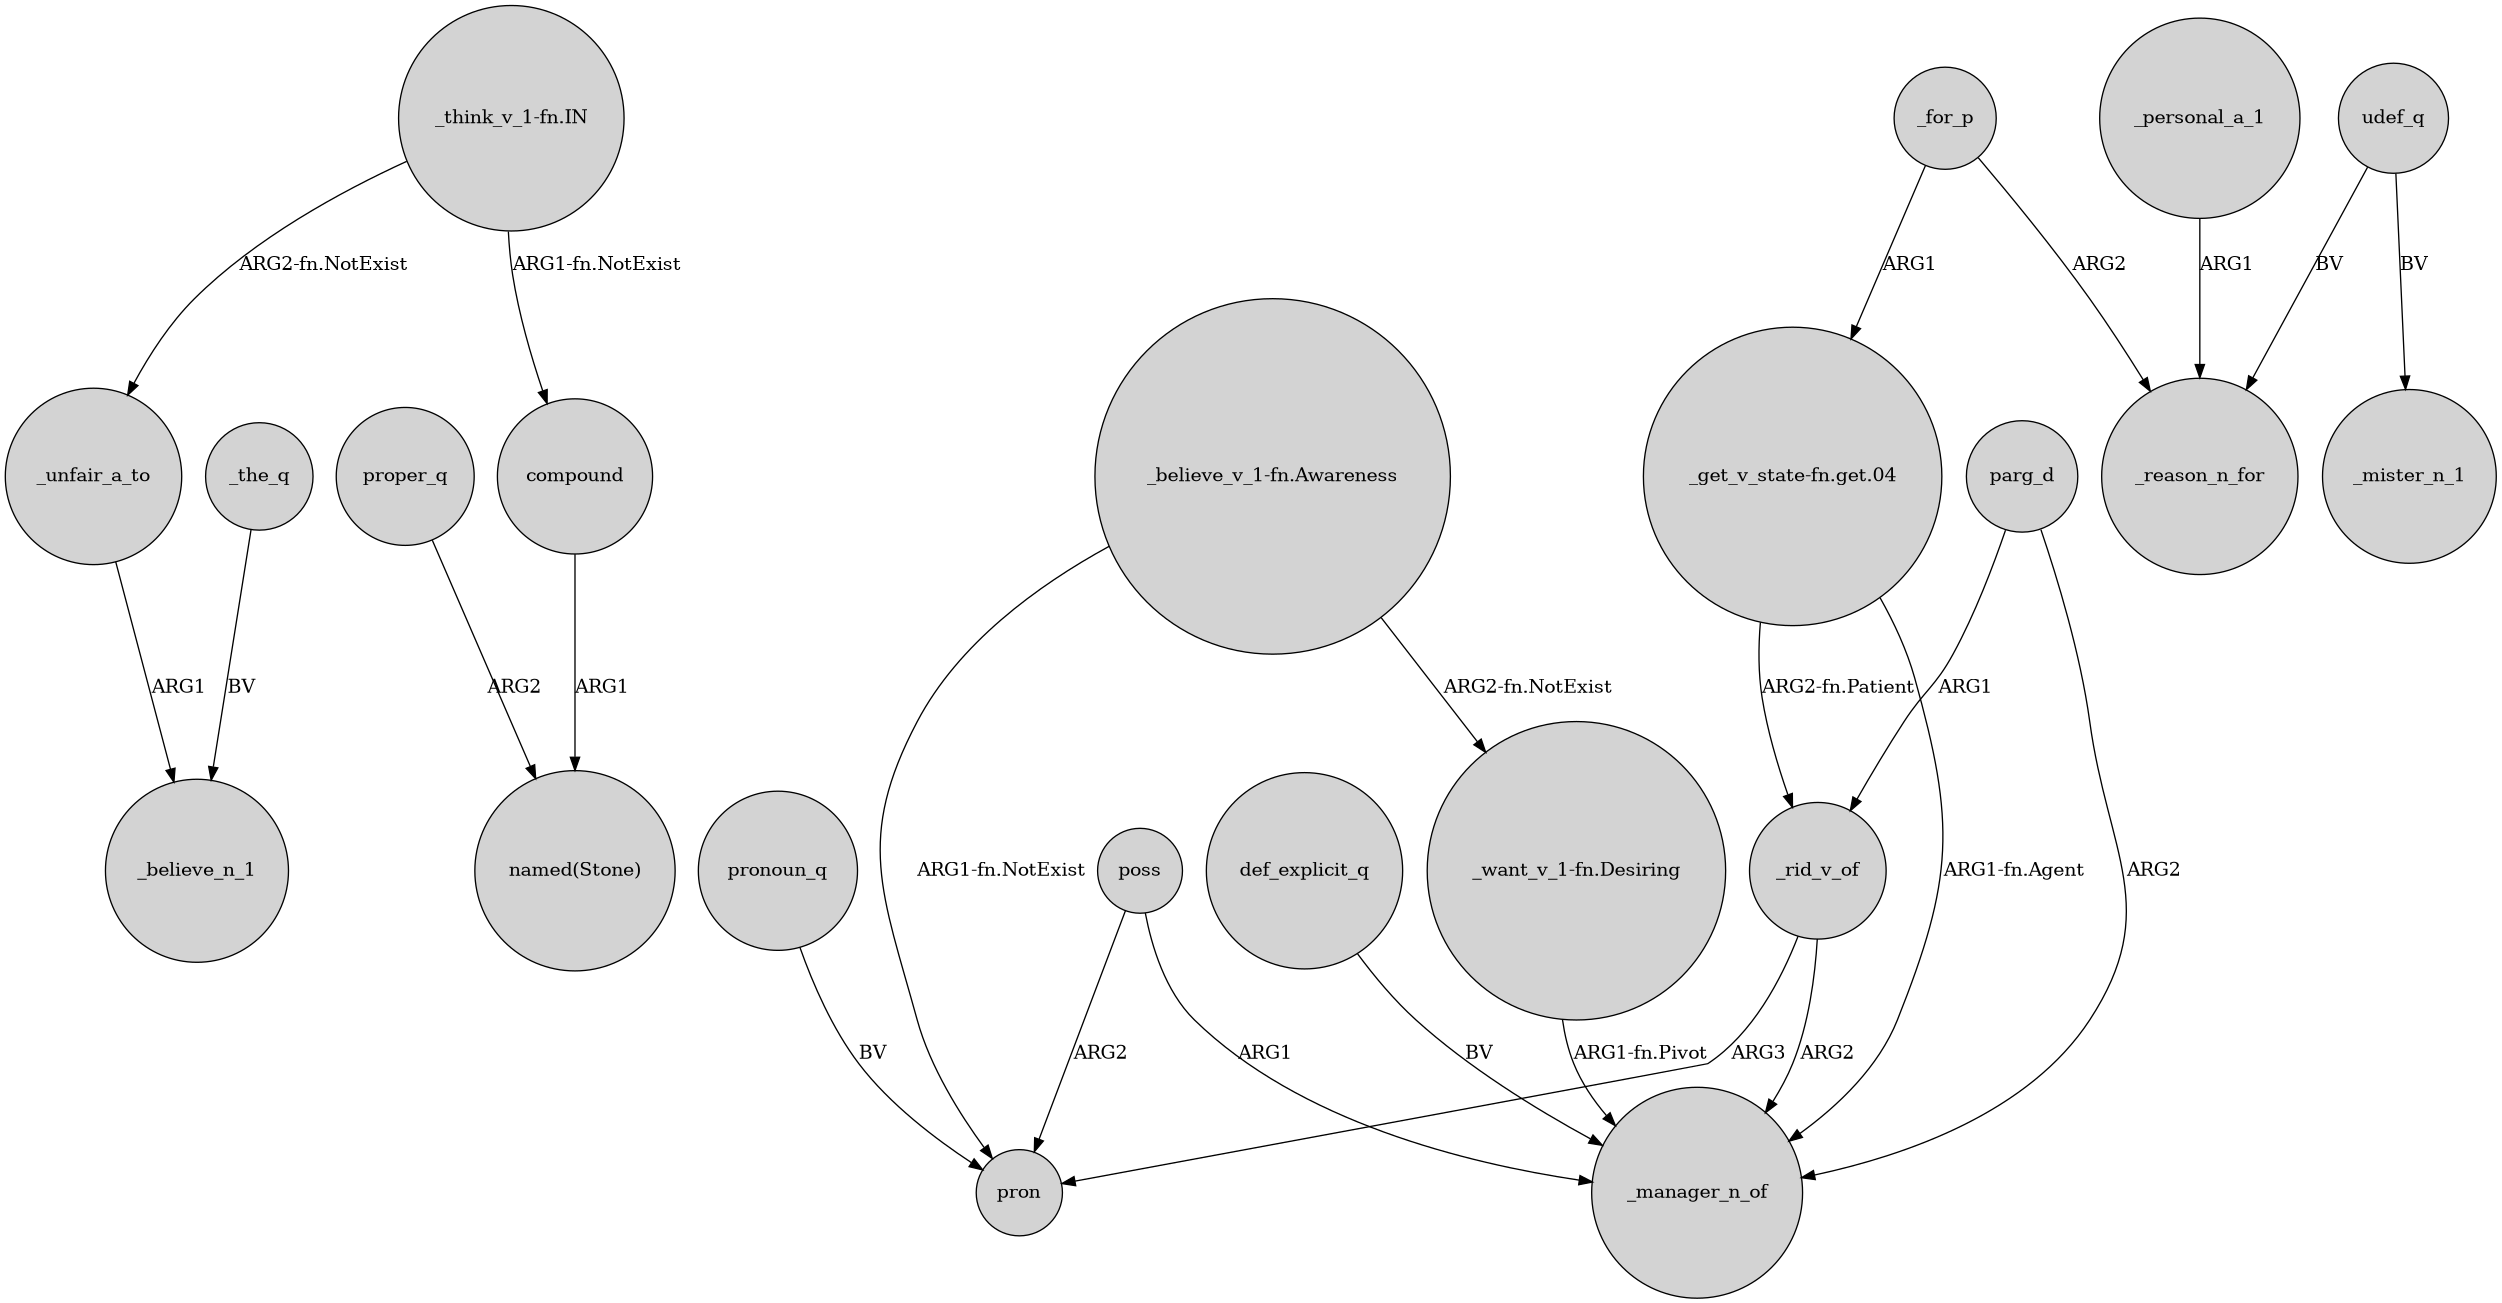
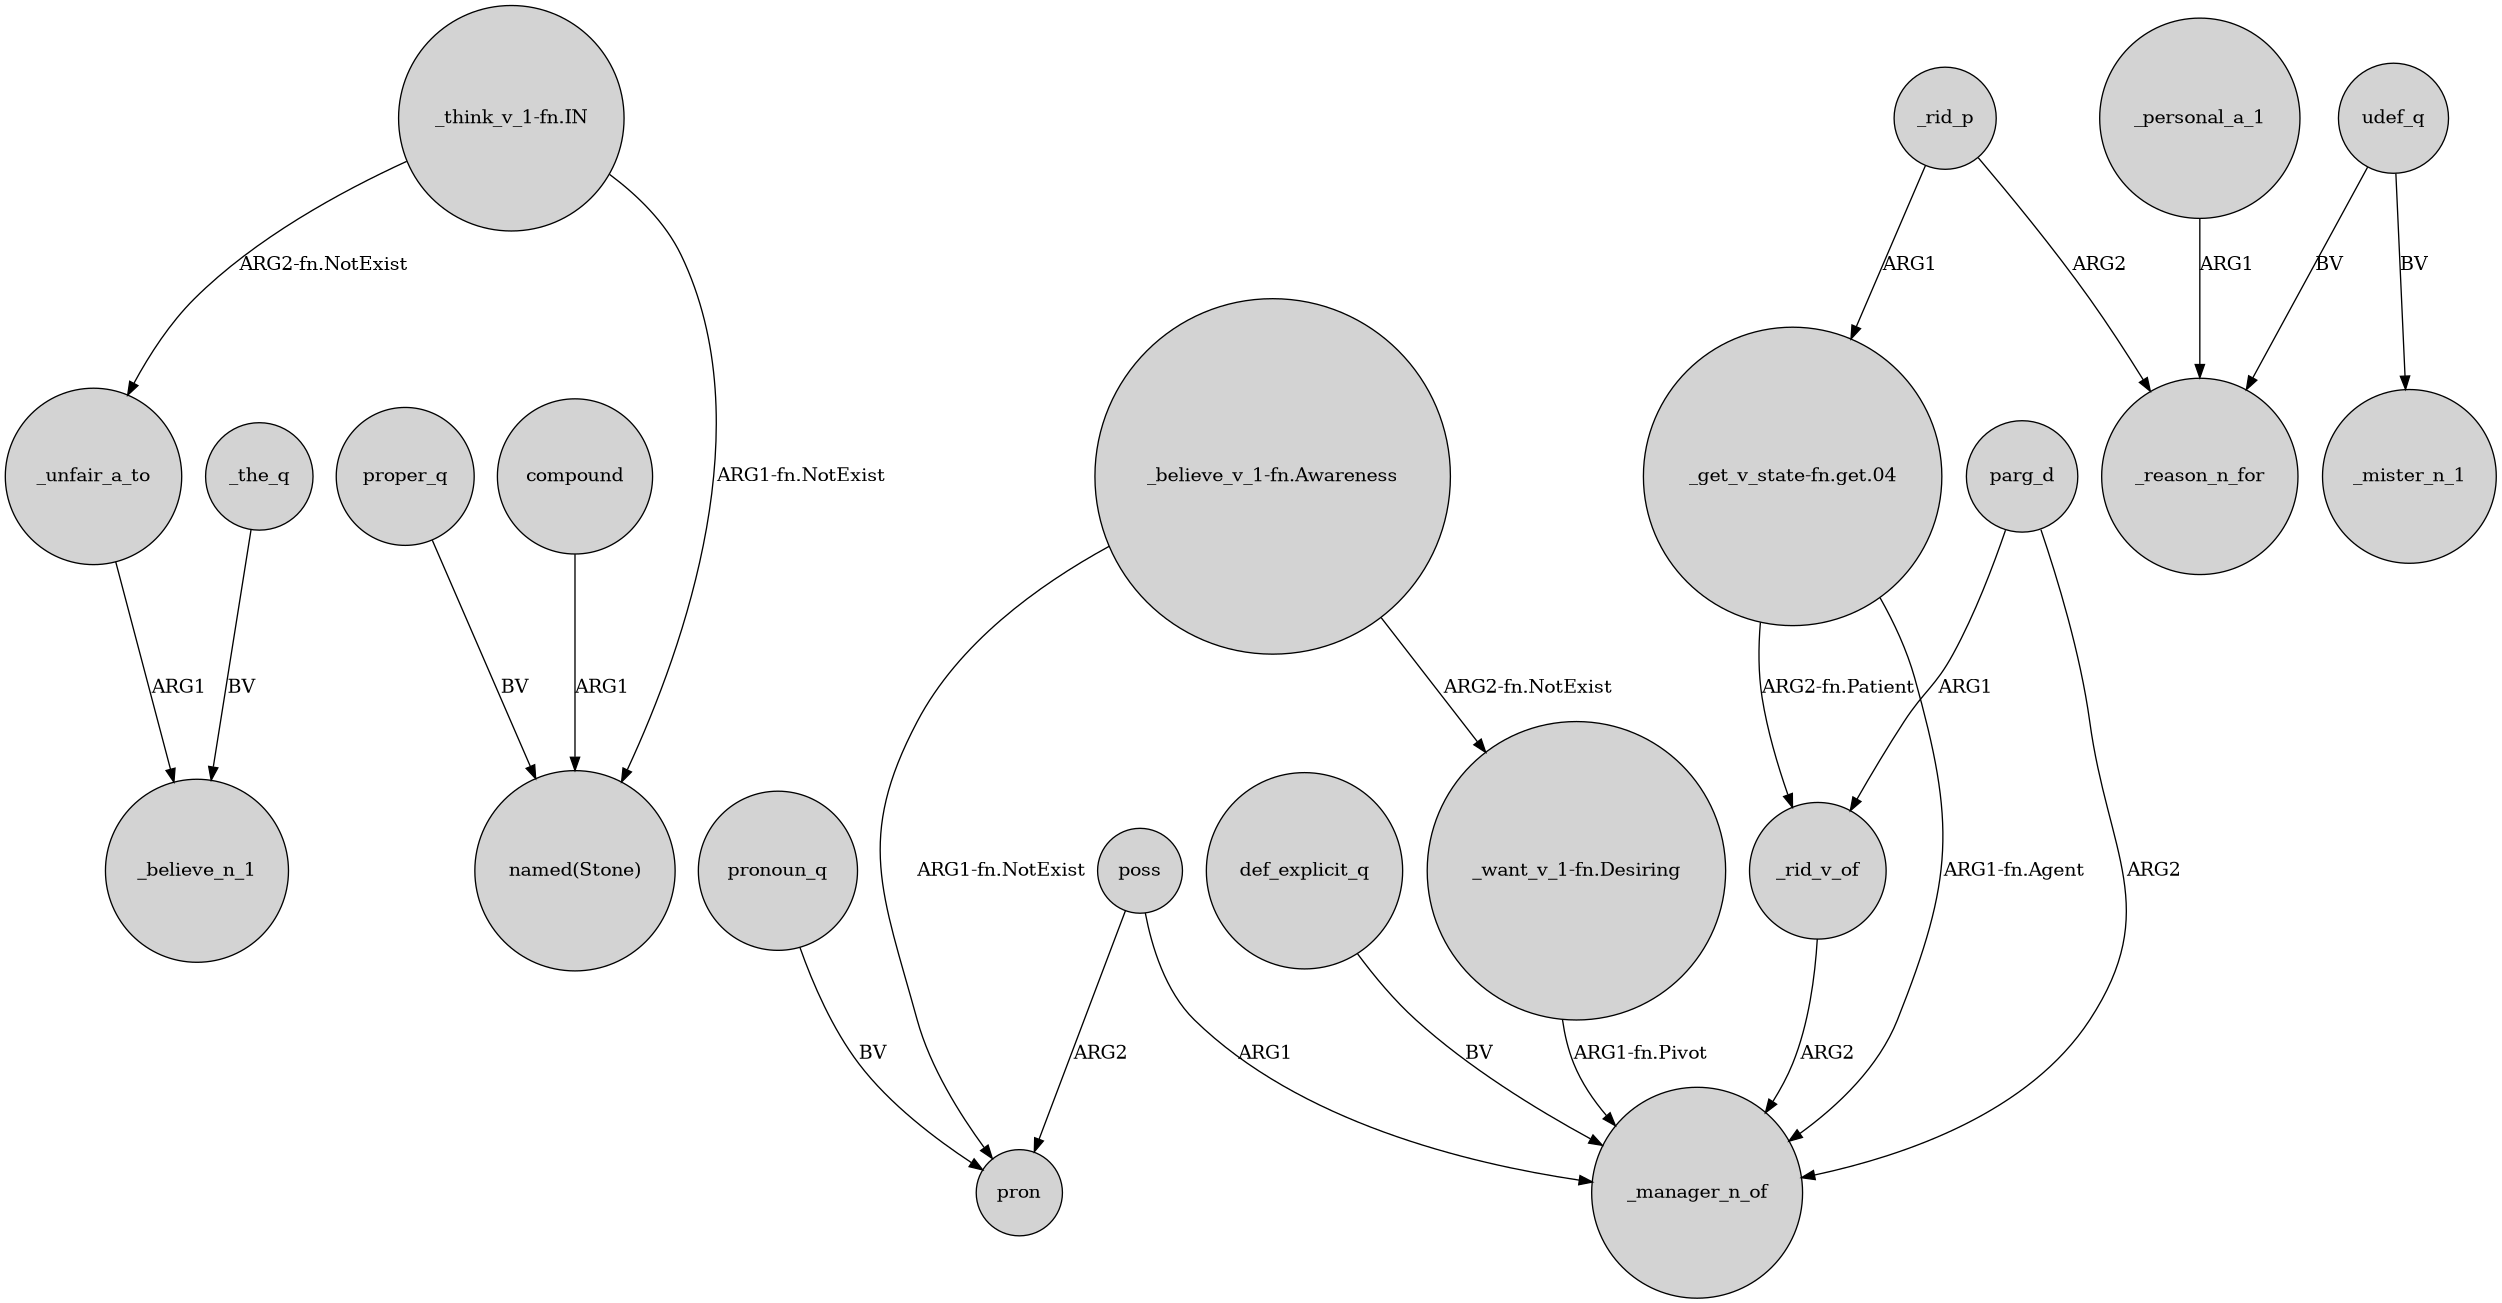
  digraph {
    node [shape=circle style=filled]
    n1 [label=_believe_n_1]
    _the_q
    "_get_v_state-fn.get.04"
    _rid_v_of
    _manager_n_of
    pron
    compound
    "named(Stone)"
    poss
    _unfair_a_to
    udef_q
    _mister_n_1
    _reason_n_for
    "_want_v_1-fn.Desiring"
    parg_d
    _personal_a_1
    "_think_v_1-fn.IN"
    pronoun_q
-   _for_p
+   _for_p [label=_rid_p]
    def_explicit_q
    proper_q
    "_believe_v_1-fn.Awareness"
    _the_q -> n1 [label=BV]
    "_get_v_state-fn.get.04" -> _rid_v_of [label="ARG2-fn.Patient"]
    "_get_v_state-fn.get.04" -> _manager_n_of [label="ARG1-fn.Agent"]
    _rid_v_of -> _manager_n_of [label=ARG2]
-   _rid_v_of -> pron [label=ARG3]
    compound -> "named(Stone)" [label=ARG1]
    poss -> _manager_n_of [label=ARG1]
    poss -> pron [label=ARG2]
    _unfair_a_to -> n1 [label=ARG1]
    udef_q -> _mister_n_1 [label=BV]
    udef_q -> _reason_n_for [label=BV]
    "_want_v_1-fn.Desiring" -> _manager_n_of [label="ARG1-fn.Pivot"]
    parg_d -> _rid_v_of [label=ARG1]
    parg_d -> _manager_n_of [label=ARG2]
    _personal_a_1 -> _reason_n_for [label=ARG1]
-   "_think_v_1-fn.IN" -> compound [label="ARG1-fn.NotExist"]
+   "_think_v_1-fn.IN" -> "named(Stone)" [label="ARG1-fn.NotExist"]
    "_think_v_1-fn.IN" -> _unfair_a_to [label="ARG2-fn.NotExist"]
    pronoun_q -> pron [label=BV]
    _for_p -> "_get_v_state-fn.get.04" [label=ARG1]
    _for_p -> _reason_n_for [label=ARG2]
    def_explicit_q -> _manager_n_of [label=BV]
-   proper_q -> "named(Stone)" [label=ARG2]
+   proper_q -> "named(Stone)" [label=BV]
    "_believe_v_1-fn.Awareness" -> pron [label="ARG1-fn.NotExist"]
    "_believe_v_1-fn.Awareness" -> "_want_v_1-fn.Desiring" [label="ARG2-fn.NotExist"]
  }
